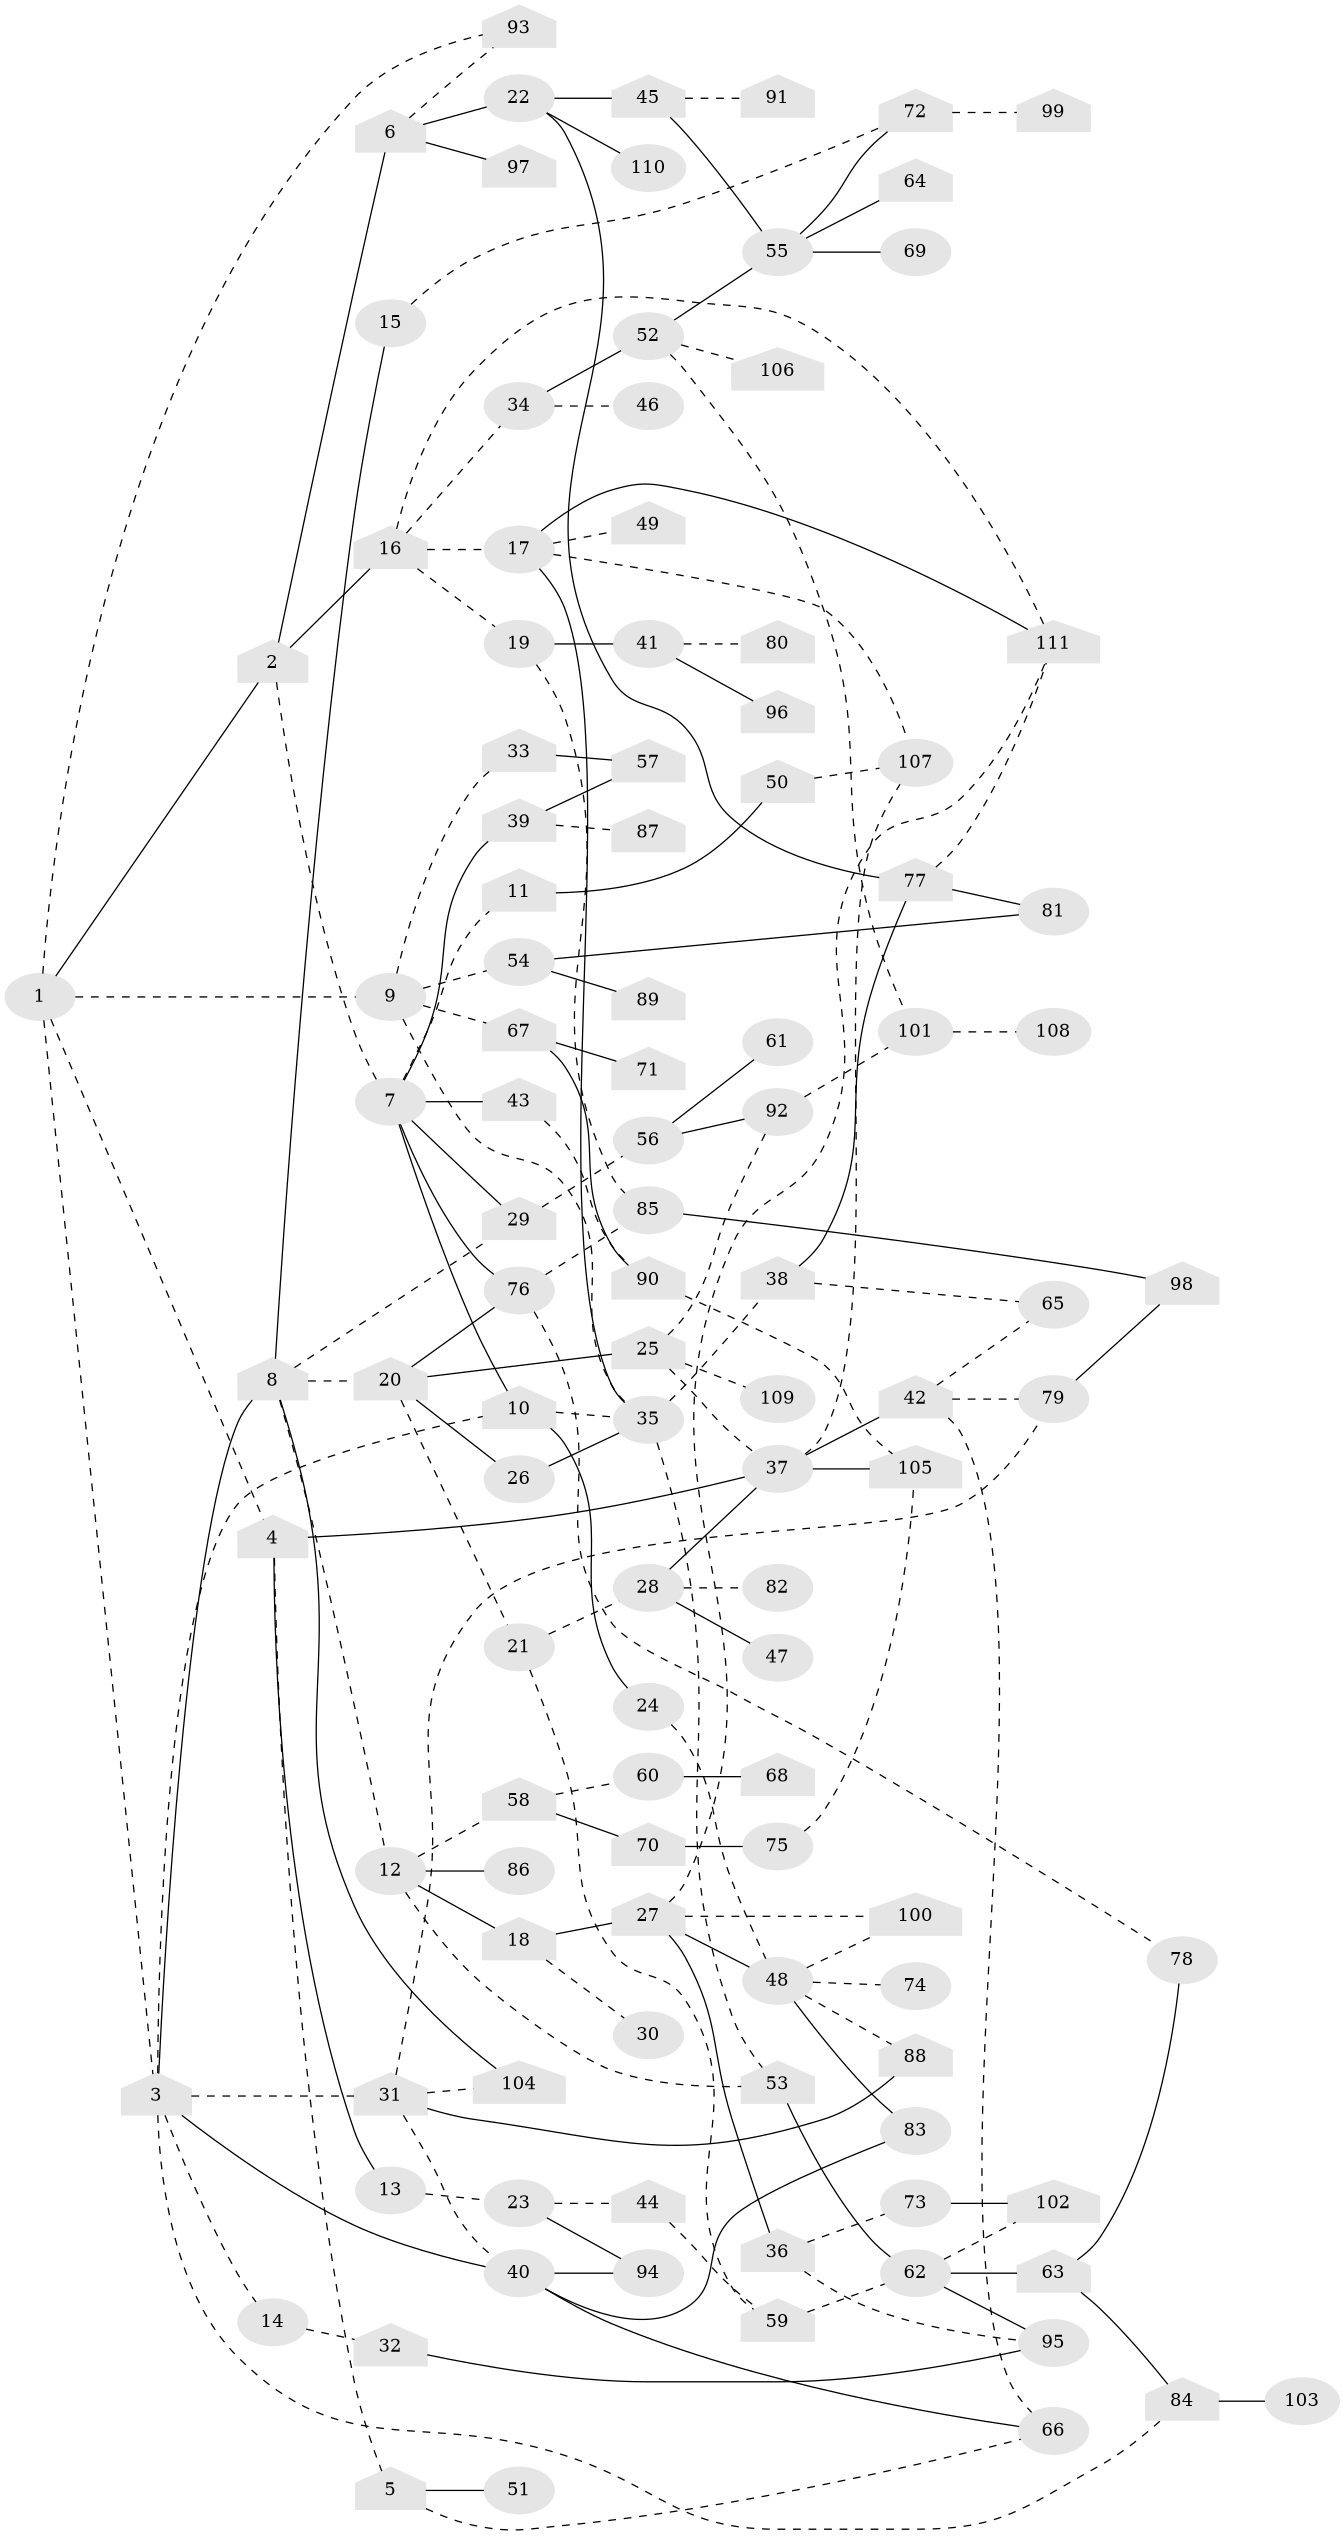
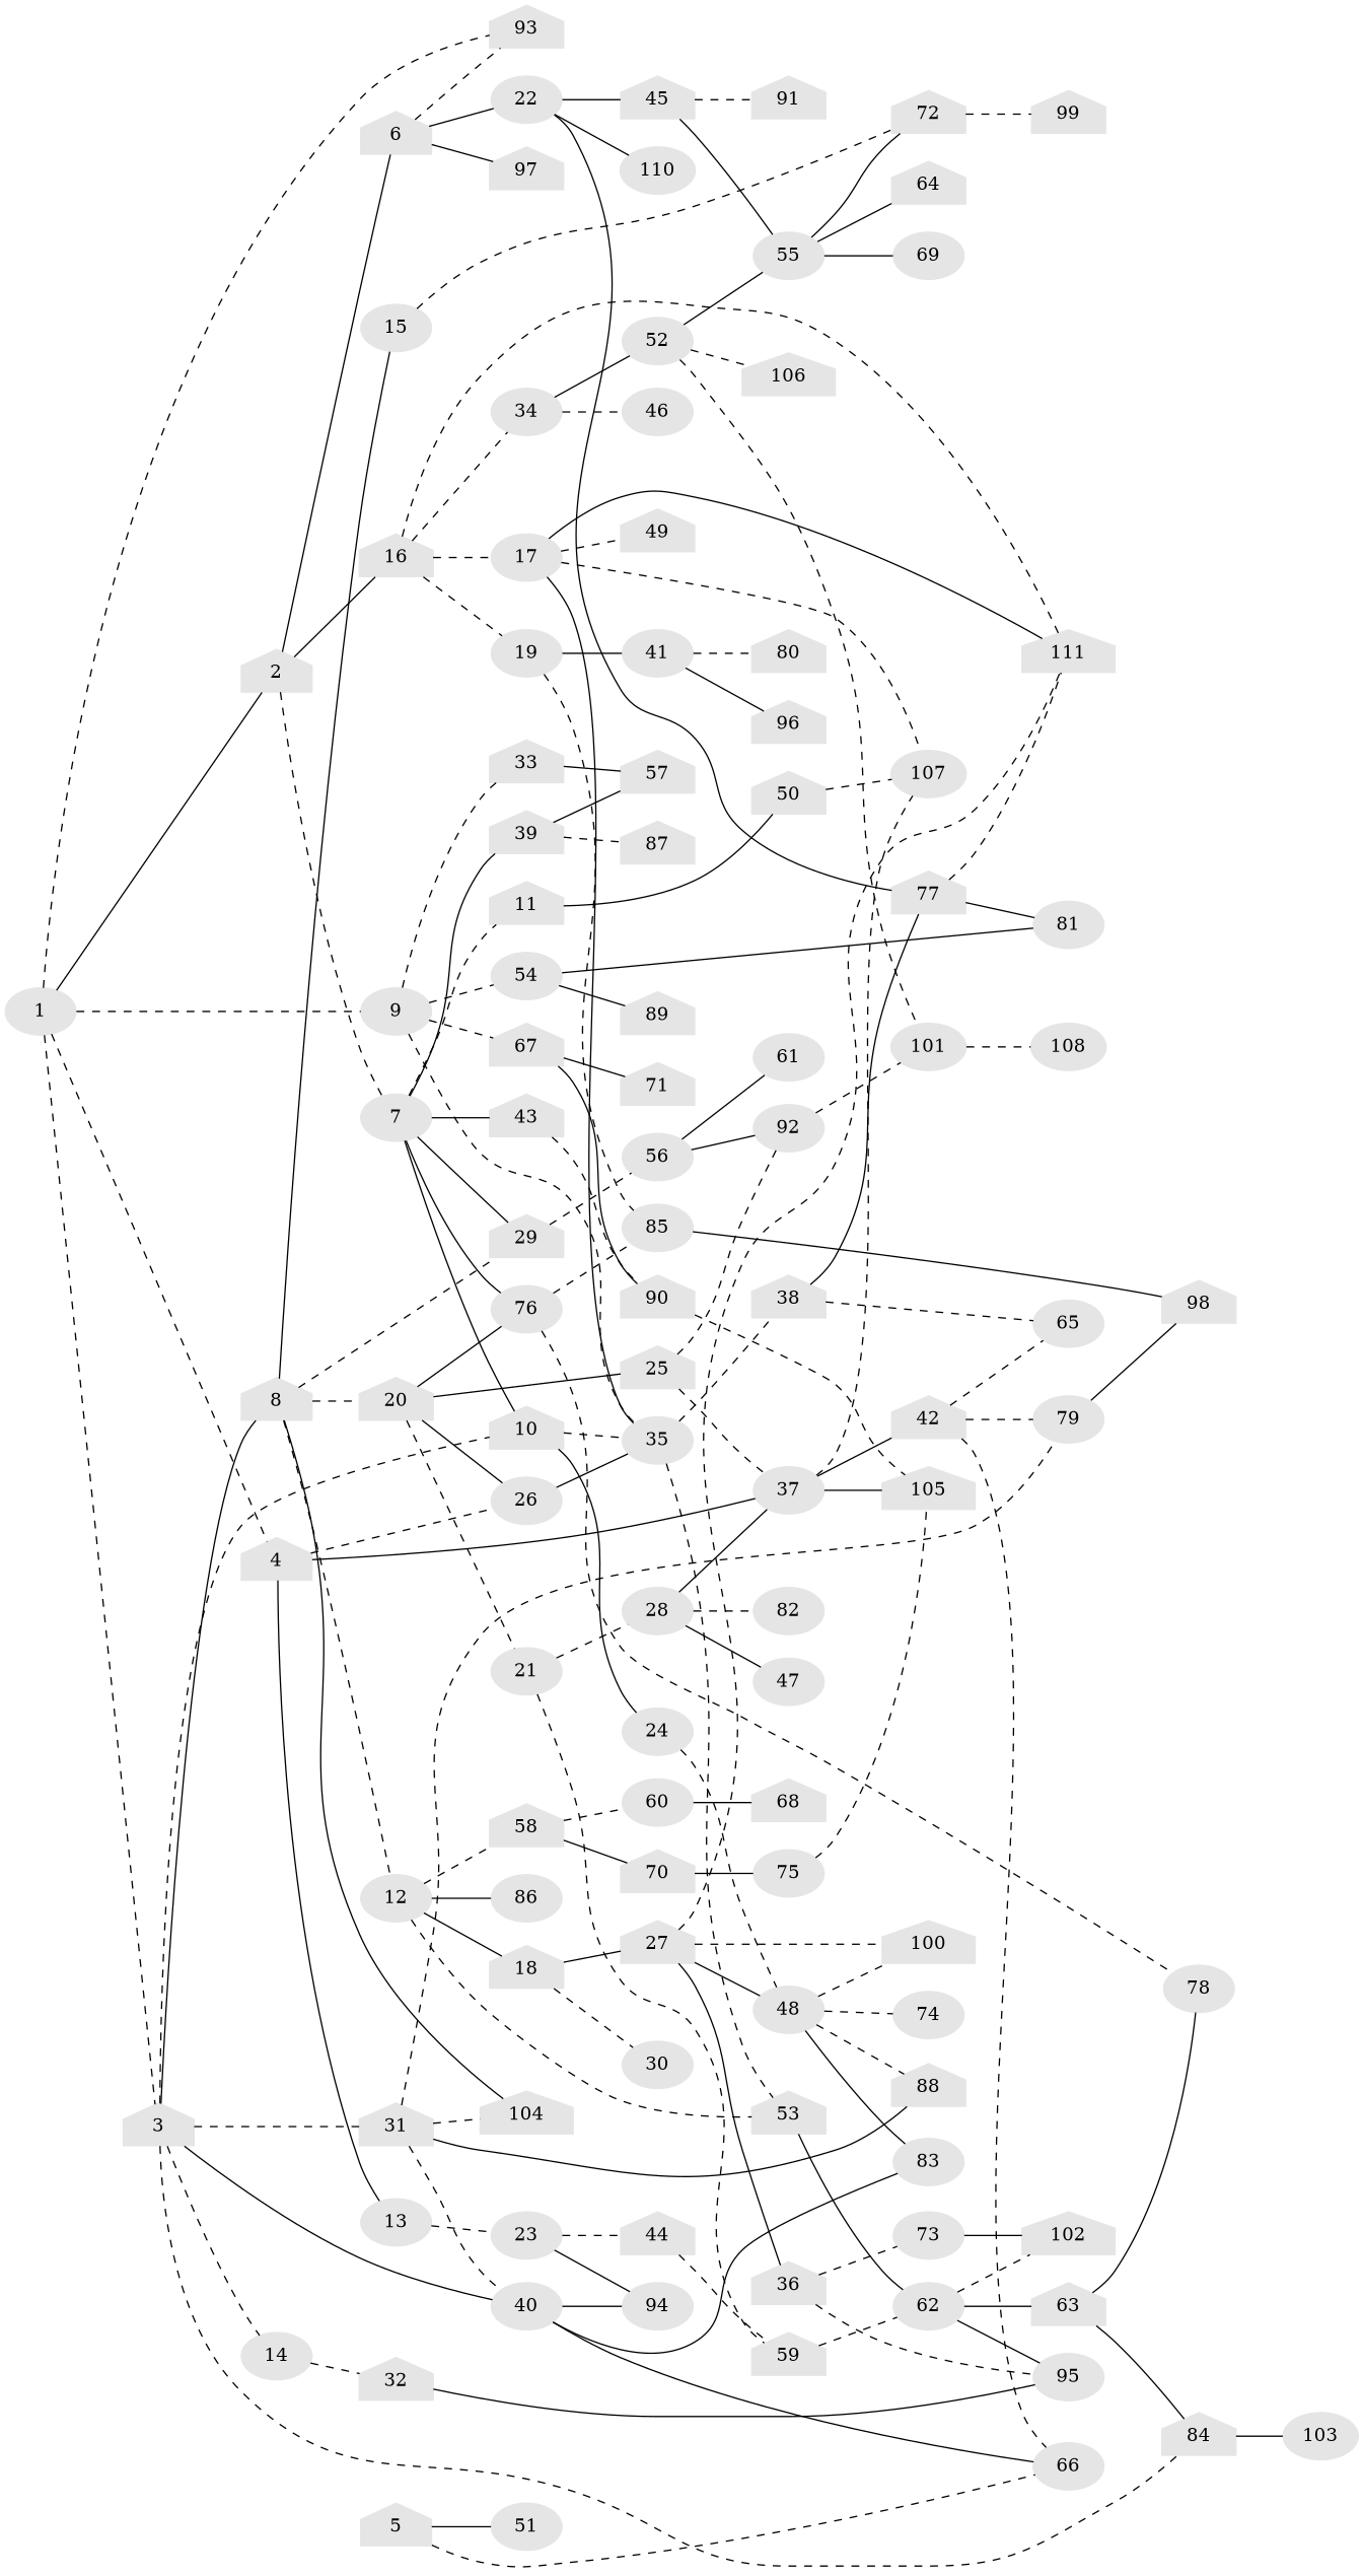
  graph {
    rankdir=LR
    node [color=gray90 shape=house style=filled]
    edge [style=dashed]
    1 [shape=ellipse]
    2
    3
    4
    9 [shape=ellipse]
    93
    6
    7 [shape=ellipse]
    16
    8
    10
    14 [shape=ellipse]
    31
    40 [shape=ellipse]
    84
    5
    13 [shape=ellipse]
    37 [shape=ellipse]
    33
    35 [shape=ellipse]
    54 [shape=ellipse]
    67
    22 [shape=ellipse]
    97
    11
    29
    39
    43
    76 [shape=ellipse]
    17 [shape=ellipse]
    19 [shape=ellipse]
    34 [shape=ellipse]
    111
    12 [shape=ellipse]
    15 [shape=ellipse]
    20
    104
    24 [shape=ellipse]
    32
    79 [shape=ellipse]
    88
    66 [shape=ellipse]
    94 [shape=ellipse]
    83 [shape=ellipse]
    103 [shape=ellipse]
    51 [shape=ellipse]
    23 [shape=ellipse]
    107 [shape=ellipse]
    42
    105
    45
    77
    110 [shape=ellipse]
    50
    56 [shape=ellipse]
    57
    87
    90
    85 [shape=ellipse]
    78 [shape=ellipse]
    18
    53
    58
    86 [shape=ellipse]
    72
    21 [shape=ellipse]
    25
    26 [shape=ellipse]
    38
    81 [shape=ellipse]
    89
    71
    48 [shape=ellipse]
    95 [shape=ellipse]
    36
    73 [shape=ellipse]
    27
    30 [shape=ellipse]
    62 [shape=ellipse]
    60 [shape=ellipse]
    70
    44
    99
    49
    41 [shape=ellipse]
    46 [shape=ellipse]
    52 [shape=ellipse]
    100
    80
    96
    98
    28 [shape=ellipse]
    59
    92 [shape=ellipse]
-   109 [shape=ellipse]
    47 [shape=ellipse]
    82 [shape=ellipse]
    55 [shape=ellipse]
    91
    74 [shape=ellipse]
    101 [shape=ellipse]
    61 [shape=ellipse]
    106
    65 [shape=ellipse]
    102
    64
    69 [shape=ellipse]
    108 [shape=ellipse]
    63
    68
    75 [shape=ellipse]
    1 -- 2 [style=solid]
    1 -- 3
    1 -- 4
    1 -- 9
    1 -- 93
    2 -- 6 [style=solid]
    2 -- 7
    2 -- 16 [style=solid]
    3 -- 8 [style=solid]
    3 -- 10
    3 -- 14
    3 -- 31
    3 -- 40 [style=solid]
    3 -- 84
-   4 -- 5
+   4 -- 26
    4 -- 13 [style=solid]
    4 -- 37 [style=solid]
    9 -- 33
    9 -- 35
    9 -- 54
    9 -- 67
    6 -- 93
    6 -- 22 [style=solid]
    6 -- 97 [style=solid]
    7 -- 10 [style=solid]
    7 -- 11
    7 -- 29 [style=solid]
    7 -- 39 [style=solid]
    7 -- 43 [style=solid]
    7 -- 76 [style=solid]
    16 -- 17
    16 -- 19
    16 -- 34
    16 -- 111
    8 -- 29
    8 -- 12
    8 -- 15 [style=solid]
    8 -- 20
    8 -- 104 [style=solid]
    10 -- 35
    10 -- 24 [style=solid]
    14 -- 32
    31 -- 40
    31 -- 104
    31 -- 79
    31 -- 88 [style=solid]
    40 -- 66 [style=solid]
    40 -- 94 [style=solid]
    40 -- 83 [style=solid]
    84 -- 103 [style=solid]
    5 -- 66
    5 -- 51 [style=solid]
    13 -- 23
    37 -- 107
    37 -- 42 [style=solid]
    37 -- 105 [style=solid]
    33 -- 57 [style=solid]
    35 -- 53
    35 -- 38
    54 -- 81 [style=solid]
    54 -- 89 [style=solid]
    67 -- 90 [style=solid]
    67 -- 71 [style=solid]
    22 -- 45 [style=solid]
    22 -- 77 [style=solid]
    22 -- 110 [style=solid]
    11 -- 50 [style=solid]
    29 -- 56
    39 -- 57 [style=solid]
    39 -- 87
    43 -- 90
    76 -- 85
    76 -- 78
    17 -- 35 [style=solid]
    17 -- 111 [style=solid]
    17 -- 107
    17 -- 49
    19 -- 85
    19 -- 41 [style=solid]
    34 -- 46
    34 -- 52 [style=solid]
    12 -- 18 [style=solid]
    12 -- 53
    12 -- 58
    12 -- 86 [style=solid]
    15 -- 72
    20 -- 76 [style=solid]
    20 -- 21
    20 -- 25 [style=solid]
    20 -- 26 [style=solid]
    24 -- 48
    32 -- 95 [style=solid]
    79 -- 98 [style=solid]
    23 -- 94 [style=solid]
    23 -- 44
    42 -- 79
    42 -- 66
    42 -- 65
    45 -- 55 [style=solid]
    45 -- 91
    77 -- 111
    77 -- 81 [style=solid]
    50 -- 107
    56 -- 92 [style=solid]
    56 -- 61 [style=solid]
    90 -- 105
    85 -- 98 [style=solid]
    18 -- 27 [style=solid]
    18 -- 30
    53 -- 62 [style=solid]
    58 -- 60
    58 -- 70 [style=solid]
    72 -- 99
    21 -- 28
    21 -- 59
    25 -- 37
    25 -- 92
-   25 -- 109
    26 -- 35 [style=solid]
    38 -- 77 [style=solid]
    38 -- 65
    48 -- 88
    48 -- 83 [style=solid]
    48 -- 100
    48 -- 74
    36 -- 95
    36 -- 73
    73 -- 102 [style=solid]
    27 -- 111
    27 -- 48 [style=solid]
    27 -- 36 [style=solid]
    27 -- 100
    62 -- 95 [style=solid]
    62 -- 102
    62 -- 63 [style=solid]
    60 -- 68 [style=solid]
    70 -- 75 [style=solid]
    44 -- 59
    41 -- 80
    41 -- 96 [style=solid]
    52 -- 55 [style=solid]
    52 -- 101
    52 -- 106
    28 -- 37 [style=solid]
    28 -- 47 [style=solid]
    28 -- 82
    59 -- 62
    92 -- 101
    55 -- 72 [style=solid]
    55 -- 64 [style=solid]
    55 -- 69 [style=solid]
    101 -- 108
    63 -- 84 [style=solid]
    63 -- 78 [style=solid]
    75 -- 105
  }
